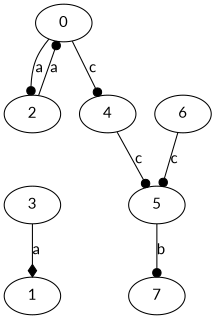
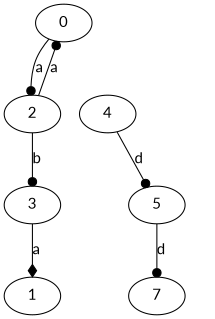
  strict digraph {
    fontname=Lato
    node [fontname=Lato]
    edge [arrowhead=dot fontname=Lato]
    0
    2
    4
    3
    5
    1
-   6
    7
    0 -> 2 [label=a]
-   0 -> 4 [label=c]
    2 -> 0 [label=a]
-   4 -> 5 [label=c]
+   2 -> 3 [label=b]
+   4 -> 5 [label=d]
    3 -> 1 [arrowhead=diamond label=a]
-   5 -> 7 [label=b]
-   6 -> 5 [label=c]
+   5 -> 7 [label=d]
  }
